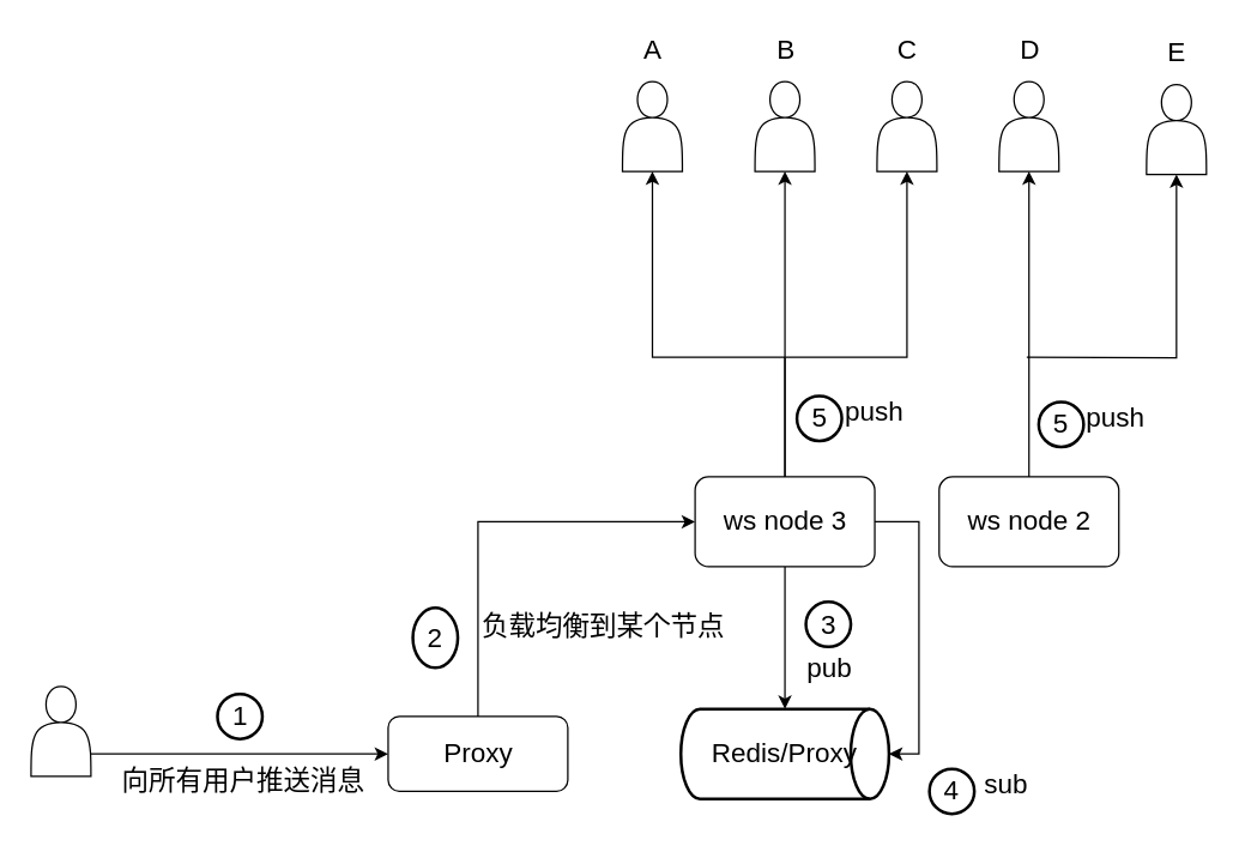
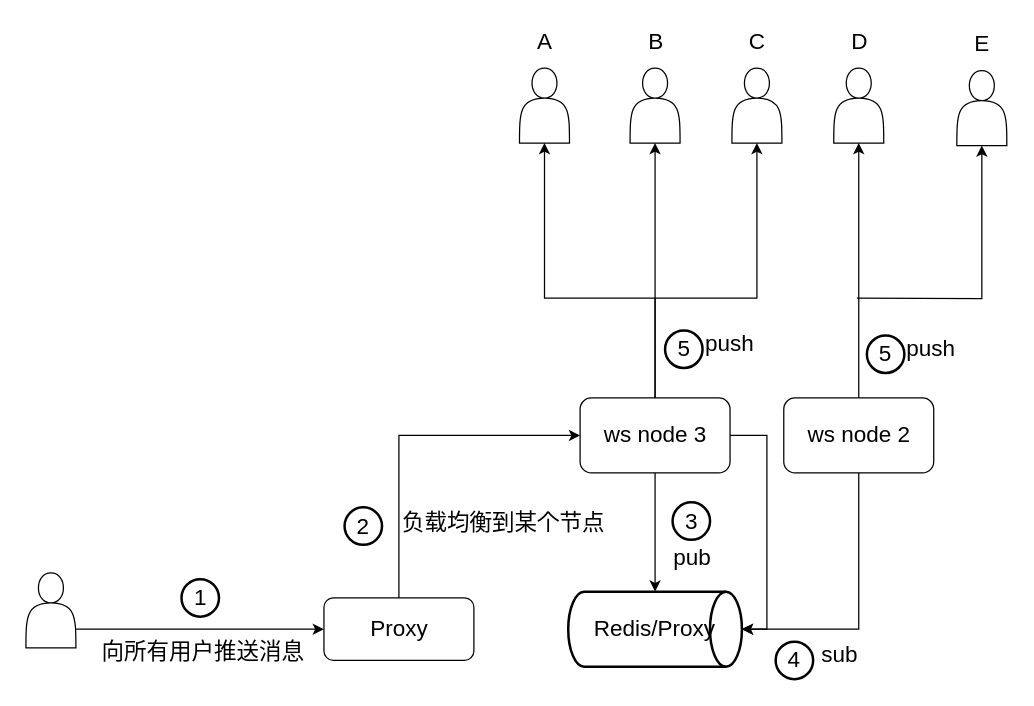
  <mxCell id="0" />
  <mxCell id="1" parent="0" />
  <mxCell id="2" value="" style="edgeStyle=orthogonalEdgeStyle;rounded=0;orthogonalLoop=1;jettySize=auto;html=1;fontSize=18;entryX=0.5;entryY=1;entryDx=0;entryDy=0;" parent="1" source="7" target="12" edge="1"><mxGeometry relative="1" as="geometry"><mxPoint x="383.5" y="348" as="targetPoint" /><Array as="points"><mxPoint x="524" y="238" /><mxPoint x="435" y="238" /></Array></mxGeometry></mxCell>
  <mxCell id="3" style="edgeStyle=orthogonalEdgeStyle;rounded=0;orthogonalLoop=1;jettySize=auto;html=1;exitX=0.5;exitY=0;exitDx=0;exitDy=0;entryX=0.5;entryY=1;entryDx=0;entryDy=0;fontSize=18;" parent="1" source="7" target="13" edge="1"><mxGeometry relative="1" as="geometry" /></mxCell>
  <mxCell id="4" style="edgeStyle=orthogonalEdgeStyle;rounded=0;orthogonalLoop=1;jettySize=auto;html=1;entryX=0.5;entryY=1;entryDx=0;entryDy=0;fontSize=18;" parent="1" target="14" edge="1"><mxGeometry relative="1" as="geometry"><mxPoint x="524" y="238" as="sourcePoint" /><Array as="points"><mxPoint x="584" y="238" /><mxPoint x="605" y="238" /></Array></mxGeometry></mxCell>
  <mxCell id="5" value="" style="edgeStyle=orthogonalEdgeStyle;rounded=0;orthogonalLoop=1;jettySize=auto;html=1;fontSize=18;entryX=0.5;entryY=0;entryDx=0;entryDy=0;entryPerimeter=0;" parent="1" source="7" target="29" edge="1"><mxGeometry relative="1" as="geometry"><mxPoint x="523.5" y="458" as="targetPoint" /></mxGeometry></mxCell>
  <mxCell id="6" style="edgeStyle=orthogonalEdgeStyle;rounded=0;orthogonalLoop=1;jettySize=auto;html=1;exitX=1;exitY=0.5;exitDx=0;exitDy=0;entryX=1;entryY=0.5;entryDx=0;entryDy=0;entryPerimeter=0;fontSize=18;" parent="1" source="7" target="29" edge="1"><mxGeometry relative="1" as="geometry" /></mxCell>
  <mxCell id="7" value="ws node 3" style="rounded=1;whiteSpace=wrap;html=1;fillColor=none;fontSize=18;" parent="1" vertex="1"><mxGeometry x="463.5" y="318" width="120" height="60" as="geometry" /></mxCell>
  <mxCell id="8" style="edgeStyle=orthogonalEdgeStyle;rounded=0;orthogonalLoop=1;jettySize=auto;html=1;exitX=0.5;exitY=0;exitDx=0;exitDy=0;fontSize=18;" parent="1" source="11" target="15" edge="1"><mxGeometry relative="1" as="geometry" /></mxCell>
  <mxCell id="9" style="edgeStyle=orthogonalEdgeStyle;rounded=0;orthogonalLoop=1;jettySize=auto;html=1;entryX=0.5;entryY=1;entryDx=0;entryDy=0;fontSize=18;" parent="1" target="16" edge="1"><mxGeometry relative="1" as="geometry"><mxPoint x="685" y="238" as="sourcePoint" /></mxGeometry></mxCell>
+ <mxCell id="10" style="edgeStyle=orthogonalEdgeStyle;rounded=0;orthogonalLoop=1;jettySize=auto;html=1;exitX=0.5;exitY=1;exitDx=0;exitDy=0;fontSize=18;entryX=1;entryY=0.5;entryDx=0;entryDy=0;entryPerimeter=0;" parent="1" source="11" target="29" edge="1"><mxGeometry relative="1" as="geometry"><mxPoint x="605" y="508" as="targetPoint" /><Array as="points"><mxPoint x="687" y="503" /></Array></mxGeometry></mxCell>
  <mxCell id="11" value="ws node 2" style="rounded=1;whiteSpace=wrap;html=1;fillColor=none;fontSize=18;" parent="1" vertex="1"><mxGeometry x="626.5" y="318" width="120" height="60" as="geometry" /></mxCell>
  <mxCell id="12" value="" style="shape=actor;whiteSpace=wrap;html=1;fillColor=none;fontSize=18;" parent="1" vertex="1"><mxGeometry x="415" y="54" width="40" height="60" as="geometry" /></mxCell>
  <mxCell id="13" value="" style="shape=actor;whiteSpace=wrap;html=1;fillColor=none;fontSize=18;" parent="1" vertex="1"><mxGeometry x="503.5" y="54" width="40" height="60" as="geometry" /></mxCell>
  <mxCell id="14" value="" style="shape=actor;whiteSpace=wrap;html=1;fillColor=none;fontSize=18;" parent="1" vertex="1"><mxGeometry x="585" y="54" width="40" height="60" as="geometry" /></mxCell>
  <mxCell id="15" value="" style="shape=actor;whiteSpace=wrap;html=1;fillColor=none;fontSize=18;" parent="1" vertex="1"><mxGeometry x="666.5" y="54" width="40" height="60" as="geometry" /></mxCell>
  <mxCell id="16" value="" style="shape=actor;whiteSpace=wrap;html=1;fillColor=none;fontSize=18;" parent="1" vertex="1"><mxGeometry x="765" y="56" width="40" height="60" as="geometry" /></mxCell>
  <mxCell id="17" value="A" style="text;html=1;resizable=0;points=[];autosize=1;align=center;verticalAlign=top;spacingTop=-4;fontSize=18;" parent="1" vertex="1"><mxGeometry x="420" y="20" width="30" height="20" as="geometry" /></mxCell>
  <mxCell id="18" value="B" style="text;html=1;resizable=0;points=[];autosize=1;align=center;verticalAlign=top;spacingTop=-4;fontSize=18;" parent="1" vertex="1"><mxGeometry x="508.5" y="20" width="30" height="20" as="geometry" /></mxCell>
  <mxCell id="19" value="C" style="text;html=1;resizable=0;points=[];autosize=1;align=center;verticalAlign=top;spacingTop=-4;fontSize=18;" parent="1" vertex="1"><mxGeometry x="590" y="20" width="30" height="20" as="geometry" /></mxCell>
  <mxCell id="20" value="D" style="text;html=1;resizable=0;points=[];autosize=1;align=center;verticalAlign=top;spacingTop=-4;fontSize=18;" parent="1" vertex="1"><mxGeometry x="671.5" y="20" width="30" height="20" as="geometry" /></mxCell>
  <mxCell id="21" value="E" style="text;html=1;resizable=0;points=[];autosize=1;align=center;verticalAlign=top;spacingTop=-4;fontSize=18;" parent="1" vertex="1"><mxGeometry x="770" y="22" width="30" height="20" as="geometry" /></mxCell>
  <mxCell id="22" style="edgeStyle=orthogonalEdgeStyle;rounded=0;orthogonalLoop=1;jettySize=auto;html=1;exitX=1;exitY=0.75;exitDx=0;exitDy=0;entryX=0;entryY=0.5;entryDx=0;entryDy=0;fontSize=18;" parent="1" source="23" target="25" edge="1"><mxGeometry relative="1" as="geometry" /></mxCell>
  <mxCell id="23" value="" style="shape=actor;whiteSpace=wrap;html=1;fillColor=none;fontSize=18;" parent="1" vertex="1"><mxGeometry x="20" y="458" width="40" height="60" as="geometry" /></mxCell>
  <mxCell id="24" style="edgeStyle=orthogonalEdgeStyle;rounded=0;orthogonalLoop=1;jettySize=auto;html=1;exitX=0.5;exitY=0;exitDx=0;exitDy=0;entryX=0;entryY=0.5;entryDx=0;entryDy=0;fontSize=18;" parent="1" source="25" target="7" edge="1"><mxGeometry relative="1" as="geometry"><Array as="points"><mxPoint x="319" y="348" /></Array></mxGeometry></mxCell>
  <mxCell id="25" value="Proxy" style="rounded=1;whiteSpace=wrap;html=1;fillColor=none;fontSize=18;" parent="1" vertex="1"><mxGeometry x="258.5" y="478" width="120" height="50" as="geometry" /></mxCell>
  <mxCell id="26" value="负载均衡到某个节点" style="text;html=1;strokeColor=none;fillColor=none;align=center;verticalAlign=middle;whiteSpace=wrap;rounded=0;fontSize=18;" parent="1" vertex="1"><mxGeometry x="318.5" y="408" width="167" height="20" as="geometry" /></mxCell>
  <mxCell id="27" value="向所有用户推送消息" style="text;html=1;resizable=0;points=[];autosize=1;align=left;verticalAlign=top;spacingTop=-4;fontSize=18;" parent="1" vertex="1"><mxGeometry x="78.5" y="508" width="180" height="20" as="geometry" /></mxCell>
  <mxCell id="28" value="1" style="strokeWidth=2;html=1;shape=mxgraph.flowchart.start_2;whiteSpace=wrap;fillColor=none;fontSize=18;align=center;" parent="1" vertex="1"><mxGeometry x="144.5" y="463" width="30" height="30" as="geometry" /></mxCell>
  <mxCell id="29" value="Redis/Proxy" style="strokeWidth=2;html=1;shape=mxgraph.flowchart.direct_data;whiteSpace=wrap;fillColor=none;fontSize=18;align=center;" parent="1" vertex="1"><mxGeometry x="454" y="473" width="139" height="60" as="geometry" /></mxCell>
  <mxCell id="30" value="pub" style="text;html=1;strokeColor=none;fillColor=none;align=center;verticalAlign=middle;whiteSpace=wrap;rounded=0;fontSize=18;" parent="1" vertex="1"><mxGeometry x="532.5" y="441.5" width="41" height="8" as="geometry" /></mxCell>
- <mxCell id="31" value="2" style="strokeWidth=2;html=1;shape=mxgraph.flowchart.start_2;whiteSpace=wrap;fillColor=none;fontSize=18;align=center;" parent="1" vertex="1"><mxGeometry x="275" y="405.5" width="30" height="40" as="geometry" /></mxCell>
+ <mxCell id="31" value="2" style="strokeWidth=2;html=1;shape=mxgraph.flowchart.start_2;whiteSpace=wrap;fillColor=none;fontSize=18;align=center;" parent="1" vertex="1"><mxGeometry y="405.5" width="30" height="30" as="geometry" x="275" /></mxCell>
  <mxCell id="32" value="3" style="strokeWidth=2;html=1;shape=mxgraph.flowchart.start_2;whiteSpace=wrap;fillColor=none;fontSize=18;align=center;" parent="1" vertex="1"><mxGeometry x="537.5" y="401.5" width="30" height="30" as="geometry" /></mxCell>
  <mxCell id="33" value="4" style="strokeWidth=2;html=1;shape=mxgraph.flowchart.start_2;whiteSpace=wrap;fillColor=none;fontSize=18;align=center;" parent="1" vertex="1"><mxGeometry x="620" y="513" width="30" height="30" as="geometry" /></mxCell>
  <mxCell id="34" value="sub" style="text;html=1;strokeColor=none;fillColor=none;align=center;verticalAlign=middle;whiteSpace=wrap;rounded=0;fontSize=18;" parent="1" vertex="1"><mxGeometry x="651" y="520" width="41" height="8" as="geometry" /></mxCell>
  <mxCell id="35" value="5" style="strokeWidth=2;html=1;shape=mxgraph.flowchart.start_2;whiteSpace=wrap;fillColor=none;fontSize=18;align=center;" parent="1" vertex="1"><mxGeometry x="693" y="268" width="30" height="30" as="geometry" /></mxCell>
  <mxCell id="36" value="push" style="text;html=1;strokeColor=none;fillColor=none;align=center;verticalAlign=middle;whiteSpace=wrap;rounded=0;fontSize=18;" parent="1" vertex="1"><mxGeometry x="724" y="275" width="41" height="8" as="geometry" /></mxCell>
  <mxCell id="37" value="5" style="strokeWidth=2;html=1;shape=mxgraph.flowchart.start_2;whiteSpace=wrap;fillColor=none;fontSize=18;align=center;" parent="1" vertex="1"><mxGeometry x="531.5" y="264" width="30" height="30" as="geometry" /></mxCell>
  <mxCell id="38" value="push" style="text;html=1;strokeColor=none;fillColor=none;align=center;verticalAlign=middle;whiteSpace=wrap;rounded=0;fontSize=18;" parent="1" vertex="1"><mxGeometry x="562.5" y="271" width="41" height="8" as="geometry" /></mxCell>
